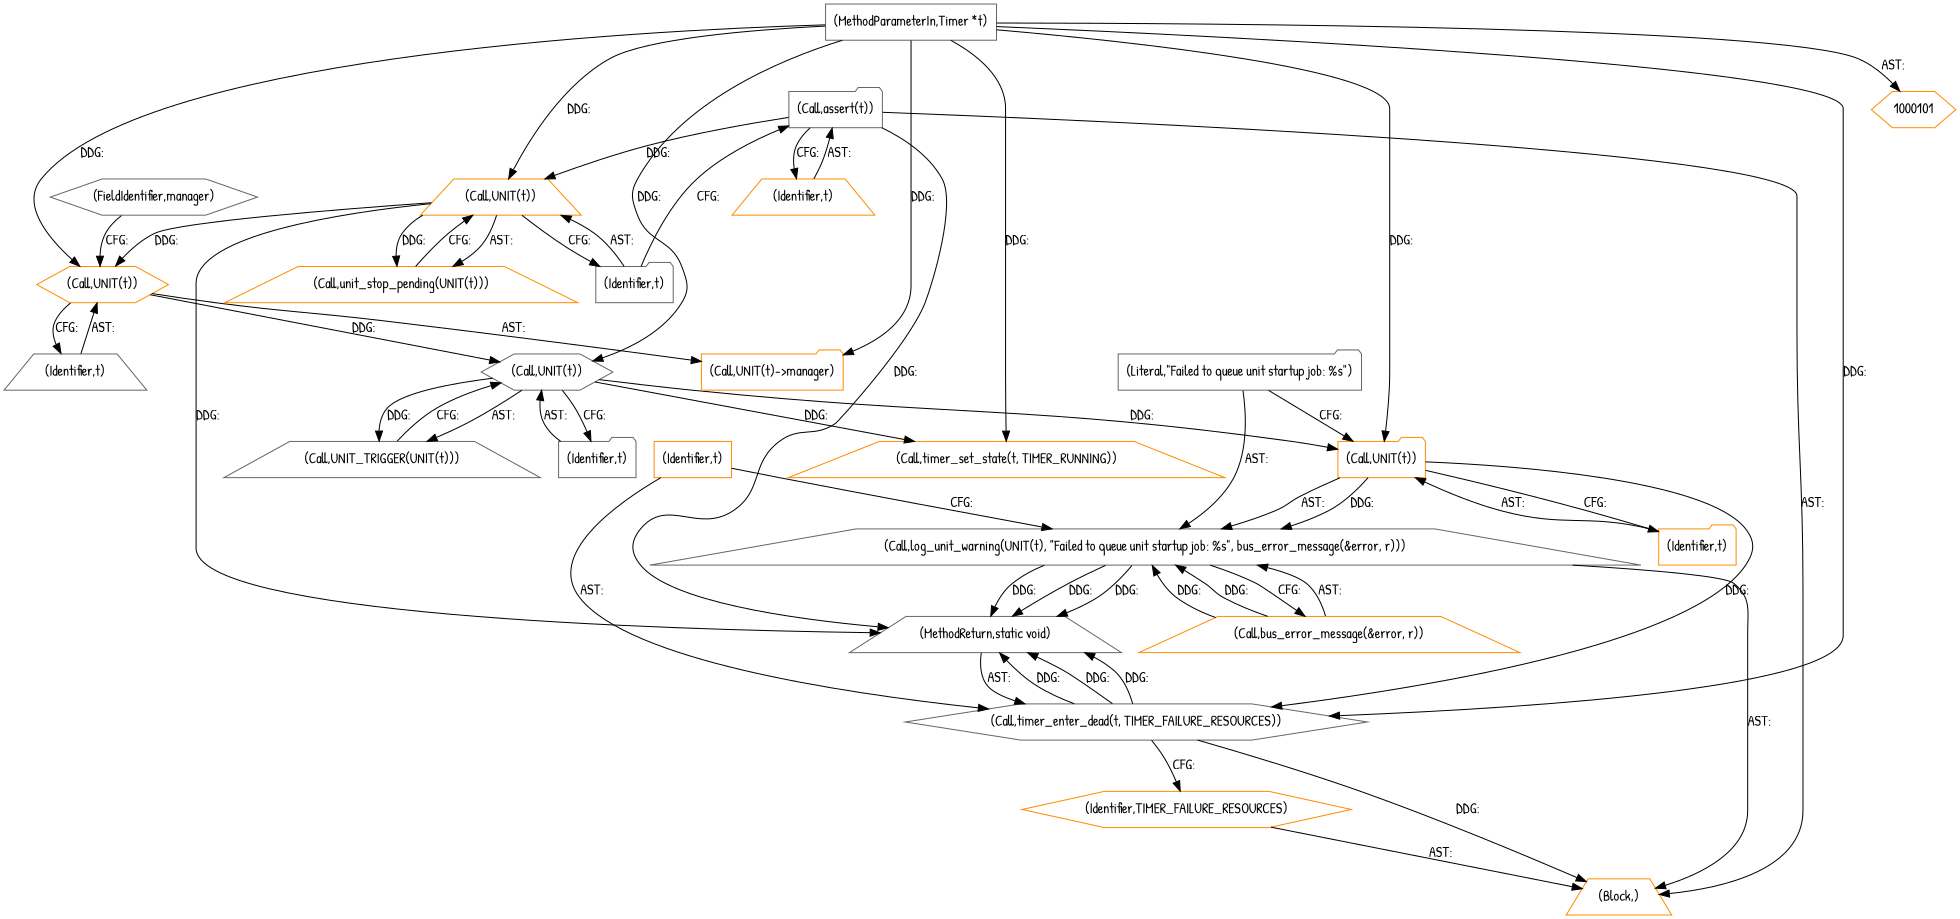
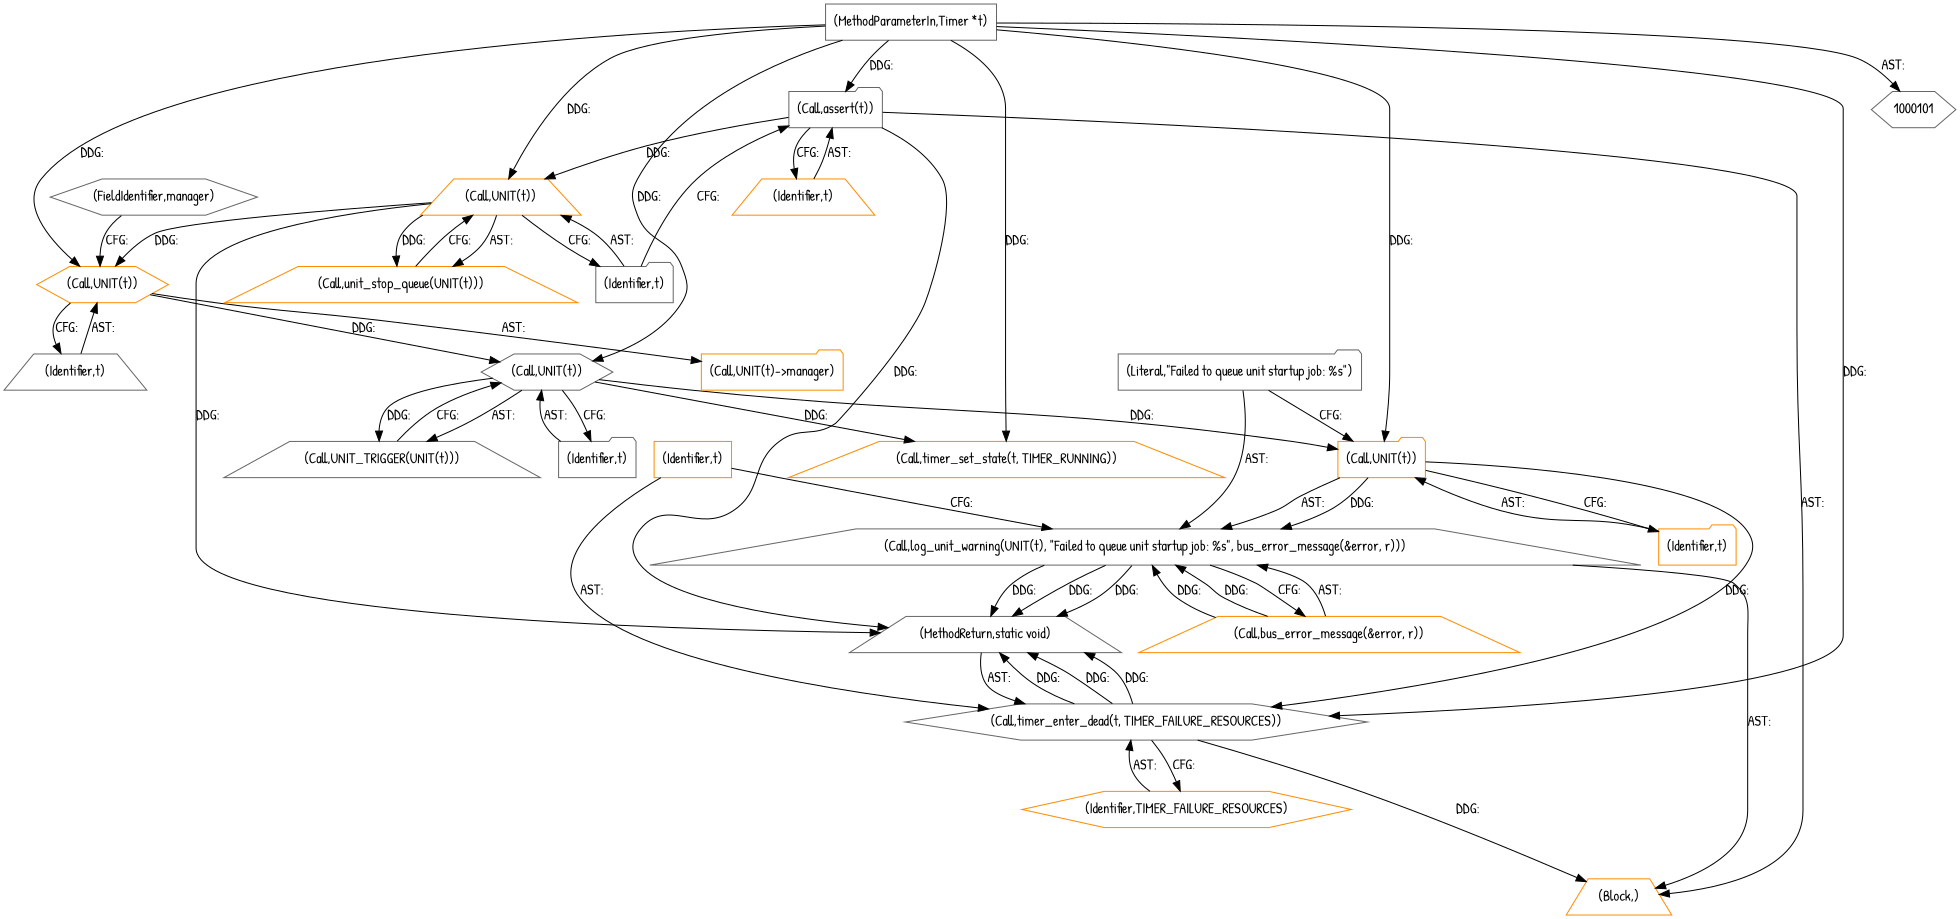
  digraph {
    fontname="Patrick Hand"
    node [color=darkorange fontname="Patrick Hand" shape=trapezium]
    edge [fontname="Patrick Hand"]
    n1 [label="(Call,UNIT(t))" shape=folder]
    n2 [color=gray40 label="(Call,log_unit_warning(UNIT(t), \"Failed to queue unit startup job: %s\", bus_error_message(&error, r)))"]
    n3 [color=gray40 label="(Call,timer_enter_dead(t, TIMER_FAILURE_RESOURCES))" shape=hexagon]
    n4 [label="(Identifier,t)" shape=folder]
    n5 [color=gray40 label="(MethodReturn,static void)"]
    n6 [label="(Block,)"]
    n7 [label="(Call,bus_error_message(&error, r))"]
    n8 [label="(Identifier,TIMER_FAILURE_RESOURCES)" shape=hexagon]
    n9 [color=gray40 label="(Call,UNIT(t))" shape=hexagon]
    n10 [color=gray40 label="(Identifier,t)" shape=folder]
    n11 [color=gray40 label="(Call,UNIT_TRIGGER(UNIT(t)))"]
    n12 [label="(Call,timer_set_state(t, TIMER_RUNNING))"]
    n13 [label="(Call,UNIT(t))" shape=hexagon]
    n14 [label="(Call,UNIT(t)->manager)" shape=folder]
    n15 [color=gray40 label="(Identifier,t)"]
    n16 [label="(Call,UNIT(t))"]
-   n17 [label="(Call,unit_stop_pending(UNIT(t)))"]
+   n17 [label="(Call,unit_stop_queue(UNIT(t)))"]
    n18 [color=gray40 label="(Identifier,t)" shape=folder]
    n19 [color=gray40 label="(Call,assert(t))" shape=folder]
    n20 [label="(Identifier,t)"]
    n21 [color=gray40 label="(MethodParameterIn,Timer *t)" shape=box]
-   1000101 [shape=hexagon]
+   1000101 [color=gray40 shape=hexagon]
    n23 [color=gray40 label="(FieldIdentifier,manager)" shape=hexagon]
    n24 [color=gray40 label="(Literal,\"Failed to queue unit startup job: %s\")" shape=folder]
    n25 [label="(Identifier,t)" shape=box]
    n1 -> n2 [label="AST: "]
    n1 -> n2 [label="DDG: "]
    n1 -> n3 [label="DDG: "]
    n1 -> n4 [label="CFG: "]
    n2 -> n5 [label="DDG: "]
    n2 -> n5 [label="DDG: "]
    n2 -> n5 [label="DDG: "]
    n2 -> n6 [label="AST: "]
    n2 -> n7 [label="CFG: "]
    n3 -> n5 [label="DDG: "]
    n3 -> n5 [label="DDG: "]
    n3 -> n5 [label="DDG: "]
    n3 -> n6 [label="DDG: "]
    n3 -> n8 [label="CFG: "]
    n4 -> n1 [label="AST: "]
    n5 -> n3 [label="AST: "]
    n7 -> n2 [label="AST: "]
    n7 -> n2 [label="DDG: "]
    n7 -> n2 [label="DDG: "]
-   n8 -> n6 [label="AST: "]
+   n8 -> n3 [label="AST: "]
    n9 -> n1 [label="DDG: "]
    n9 -> n10 [label="CFG: "]
    n9 -> n11 [label="AST: "]
    n9 -> n11 [label="DDG: "]
    n9 -> n12 [label="DDG: "]
    n10 -> n9 [label="AST: "]
    n11 -> n9 [label="CFG: "]
    n13 -> n9 [label="DDG: "]
    n13 -> n14 [label="AST: "]
    n13 -> n15 [label="CFG: "]
    n15 -> n13 [label="AST: "]
    n16 -> n5 [label="DDG: "]
    n16 -> n13 [label="DDG: "]
    n16 -> n17 [label="AST: "]
    n16 -> n17 [label="DDG: "]
    n16 -> n18 [label="CFG: "]
    n17 -> n16 [label="CFG: "]
    n18 -> n16 [label="AST: "]
    n18 -> n19 [label="CFG: "]
    n19 -> n5 [label="DDG: "]
    n19 -> n6 [label="AST: "]
    n19 -> n16 [label="DDG: "]
    n19 -> n20 [label="CFG: "]
    n20 -> n19 [label="AST: "]
    n21 -> n1 [label="DDG: "]
    n21 -> n3 [label="DDG: "]
    n21 -> n9 [label="DDG: "]
    n21 -> n12 [label="DDG: "]
    n21 -> n13 [label="DDG: "]
    n21 -> n16 [label="DDG: "]
-   n21 -> n14 [label="DDG: "]
+   n21 -> n19 [label="DDG: "]
    n21 -> 1000101 [label="AST: "]
    n23 -> n13 [label="CFG: "]
    n24 -> n1 [label="CFG: "]
    n24 -> n2 [label="AST: "]
    n25 -> n2 [label="CFG: "]
    n25 -> n3 [label="AST: "]
  }
